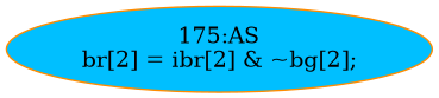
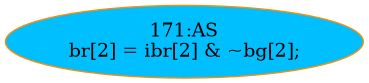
  strict digraph {
    rankdir=LR
-   n1 [ast="<pyverilog.vparser.ast.Assign object at 0x7f5d276e8350>" def_var="['br']" fillcolor=deepskyblue label="175:AS\nbr[2] = ibr[2] & ~bg[2];" statements="[]" style=filled typ=Assign use_var="['ibr', 'bg']" color=darkorange]
+   n1 [ast="<pyverilog.vparser.ast.Assign object at 0x7f5d276e8350>" def_var="['br']" fillcolor=deepskyblue label="171:AS\nbr[2] = ibr[2] & ~bg[2];" statements="[]" style=filled typ=Assign use_var="['ibr', 'bg']" color=darkorange]
  }
